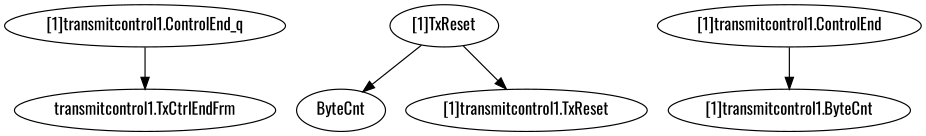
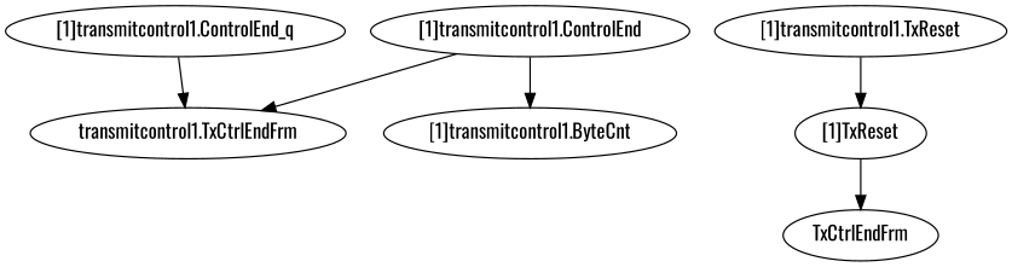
  strict digraph {
    fontname=Oswald
    node [complexity=0 fontname=Oswald rank=0.0]
    edge [fontname=Oswald]
    "transmitcontrol1.TxCtrlEndFrm" [importance=0.00959058059162]
-   TxCtrlEndFrm [importance=0.00393314275812 label=ByteCnt]
+   TxCtrlEndFrm [importance=0.00393314275812]
    "[1]transmitcontrol1.ControlEnd" [complexity=2 importance=0.0224383086045 rank=0.0112191543022]
    "[1]transmitcontrol1.ByteCnt" [complexity=4 importance=0.0352520224758 rank=0.00881300561895]
    "[1]TxReset" [complexity=1 importance=0.0348455444728 rank=0.0348455444728]
    "[1]transmitcontrol1.TxReset" [complexity=1 importance=0.0318553663271 rank=0.0318553663271]
    "[1]transmitcontrol1.ControlEnd_q" [complexity=2 importance=0.022578503533 rank=0.0112892517665]
+   "[1]transmitcontrol1.ControlEnd" -> "transmitcontrol1.TxCtrlEndFrm"
    "[1]transmitcontrol1.ControlEnd" -> "[1]transmitcontrol1.ByteCnt"
    "[1]TxReset" -> TxCtrlEndFrm
-   "[1]TxReset" -> "[1]transmitcontrol1.TxReset"
+   "[1]transmitcontrol1.TxReset" -> "[1]TxReset"
    "[1]transmitcontrol1.ControlEnd_q" -> "transmitcontrol1.TxCtrlEndFrm"
  }
